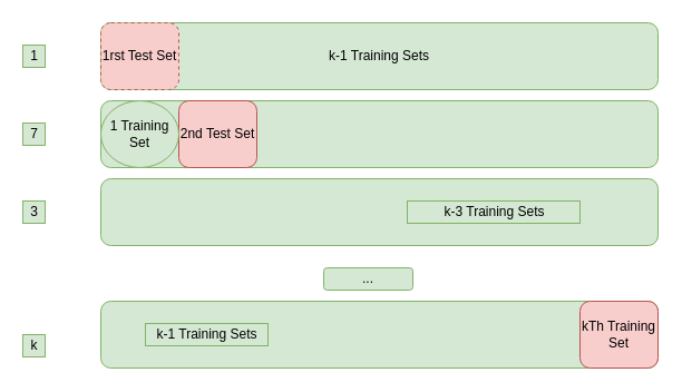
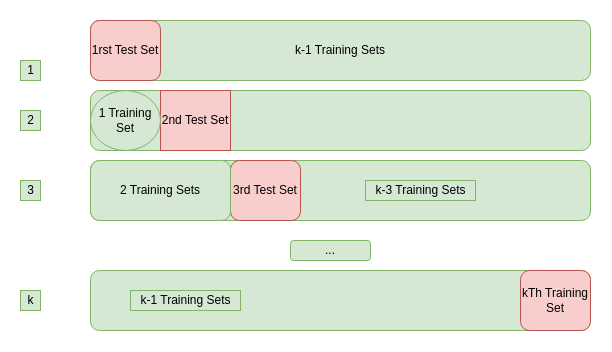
  <mxCell id="0" />
  <mxCell id="1" parent="0" />
  <mxCell id="2" value="k-1 Training Sets" style="rounded=1;whiteSpace=wrap;html=1;fillColor=#d5e8d4;strokeColor=#82b366;" vertex="1" parent="1"><mxGeometry x="90" y="20" width="500" height="60" as="geometry" /></mxCell>
- <mxCell id="3" value="1" style="text;html=1;align=center;verticalAlign=middle;resizable=0;points=[];autosize=1;fillColor=#d5e8d4;strokeColor=#82b366;" vertex="1" parent="1"><mxGeometry x="20" y="40" width="20" height="20" as="geometry" /></mxCell>
+ <mxCell id="3" value="1" style="text;html=1;align=center;verticalAlign=middle;resizable=0;points=[];autosize=1;fillColor=#d5e8d4;strokeColor=#82b366;" vertex="1" parent="1"><mxGeometry x="20" y="60" width="20" height="20" as="geometry" /></mxCell>
  <mxCell id="4" value="" style="rounded=1;whiteSpace=wrap;html=1;fillColor=#d5e8d4;strokeColor=#82b366;" vertex="1" parent="1"><mxGeometry x="90" y="90" width="500" height="60" as="geometry" /></mxCell>
- <mxCell id="5" value="7" style="text;html=1;align=center;verticalAlign=middle;resizable=0;points=[];autosize=1;fillColor=#d5e8d4;strokeColor=#82b366;" vertex="1" parent="1"><mxGeometry x="20" y="110" width="20" height="20" as="geometry" /></mxCell>
+ <mxCell id="5" value="2" style="text;html=1;align=center;verticalAlign=middle;resizable=0;points=[];autosize=1;fillColor=#d5e8d4;strokeColor=#82b366;" vertex="1" parent="1"><mxGeometry x="20" y="110" width="20" height="20" as="geometry" /></mxCell>
  <mxCell id="6" value="" style="rounded=1;whiteSpace=wrap;html=1;fillColor=#d5e8d4;strokeColor=#82b366;" vertex="1" parent="1"><mxGeometry x="90" y="160" width="500" height="60" as="geometry" /></mxCell>
  <mxCell id="7" value="3" style="text;html=1;align=center;verticalAlign=middle;resizable=0;points=[];autosize=1;fillColor=#d5e8d4;strokeColor=#82b366;" vertex="1" parent="1"><mxGeometry x="20" y="180" width="20" height="20" as="geometry" /></mxCell>
  <mxCell id="8" value="" style="rounded=1;whiteSpace=wrap;html=1;fillColor=#d5e8d4;strokeColor=#82b366;" vertex="1" parent="1"><mxGeometry x="90" y="270" width="500" height="60" as="geometry" /></mxCell>
- <mxCell id="9" value="k" style="text;html=1;align=center;verticalAlign=middle;resizable=0;points=[];autosize=1;fillColor=#d5e8d4;strokeColor=#82b366;" vertex="1" parent="1"><mxGeometry x="20" y="300" width="20" height="20" as="geometry" /></mxCell>
- <mxCell id="10" value="1rst Test Set" style="rounded=1;whiteSpace=wrap;html=1;fillColor=#f8cecc;strokeColor=#b85450;dashed=1;" vertex="1" parent="1"><mxGeometry x="90" y="20" width="70" height="60" as="geometry" /></mxCell>
- <mxCell id="11" value="2nd Test Set" style="rounded=1;whiteSpace=wrap;html=1;fillColor=#f8cecc;strokeColor=#b85450;" vertex="1" parent="1"><mxGeometry x="160" y="90" width="70" height="60" as="geometry" /></mxCell>
+ <mxCell id="9" value="k" style="text;html=1;align=center;verticalAlign=middle;resizable=0;points=[];autosize=1;fillColor=#d5e8d4;strokeColor=#82b366;" vertex="1" parent="1"><mxGeometry x="20" y="290" width="20" height="20" as="geometry" /></mxCell>
+ <mxCell id="10" value="1rst Test Set" style="rounded=1;whiteSpace=wrap;html=1;fillColor=#f8cecc;strokeColor=#b85450;" vertex="1" parent="1"><mxGeometry x="90" y="20" width="70" height="60" as="geometry" /></mxCell>
+ <mxCell id="11" value="2nd Test Set" style="whiteSpace=wrap;html=1;fillColor=#f8cecc;strokeColor=#b85450;rounded=0;" vertex="1" parent="1"><mxGeometry x="160" y="90" width="70" height="60" as="geometry" /></mxCell>
+ <mxCell id="12" value="3rd Test Set" style="rounded=1;whiteSpace=wrap;html=1;fillColor=#f8cecc;strokeColor=#b85450;" vertex="1" parent="1"><mxGeometry x="230" y="160" width="70" height="60" as="geometry" /></mxCell>
  <mxCell id="13" value="kTh Training Set" style="rounded=1;whiteSpace=wrap;html=1;fillColor=#f8cecc;strokeColor=#b85450;" vertex="1" parent="1"><mxGeometry x="520" y="270" width="70" height="60" as="geometry" /></mxCell>
  <mxCell id="14" value="1 Training Set" style="ellipse;whiteSpace=wrap;html=1;fillColor=#d5e8d4;strokeColor=#82b366;" vertex="1" parent="1"><mxGeometry x="90" y="90" width="70" height="60" as="geometry" /></mxCell>
- <mxCell id="15" value="k-3 Training Sets" style="text;html=1;align=center;verticalAlign=middle;resizable=0;points=[];autosize=1;fillColor=#d5e8d4;strokeColor=#82b366;" vertex="1" parent="1"><mxGeometry x="365" y="180" width="155" height="20" as="geometry" /></mxCell>
+ <mxCell id="15" value="k-3 Training Sets" style="text;html=1;align=center;verticalAlign=middle;resizable=0;points=[];autosize=1;fillColor=#d5e8d4;strokeColor=#82b366;" vertex="1" parent="1"><mxGeometry x="365" y="180" width="110" height="20" as="geometry" /></mxCell>
+ <mxCell id="16" value="2 Training Sets" style="rounded=1;whiteSpace=wrap;html=1;fillColor=#d5e8d4;strokeColor=#82b366;" vertex="1" parent="1"><mxGeometry x="90" y="160" width="140" height="60" as="geometry" /></mxCell>
  <mxCell id="17" value="..." style="rounded=1;whiteSpace=wrap;html=1;fillColor=#d5e8d4;strokeColor=#82b366;" vertex="1" parent="1"><mxGeometry x="290" y="240" width="80" height="20" as="geometry" /></mxCell>
  <mxCell id="18" value="k-1 Training Sets" style="text;html=1;align=center;verticalAlign=middle;resizable=0;points=[];autosize=1;fillColor=#d5e8d4;strokeColor=#82b366;" vertex="1" parent="1"><mxGeometry x="130" y="290" width="110" height="20" as="geometry" /></mxCell>
